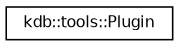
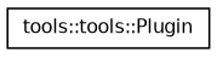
  digraph {
    rankdir=LR
-   n1 [color=black fillcolor=white fontname=Helvetica fontsize=10 height=0.2 label="kdb::tools::Plugin" shape=record style=filled width=0.4]
+   n1 [color=black fillcolor=white fontname=Helvetica fontsize=10 height=0.2 label="tools::tools::Plugin" shape=record style=filled width=0.4]
  }
